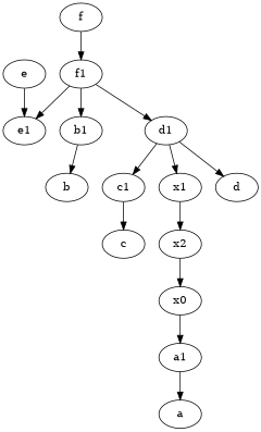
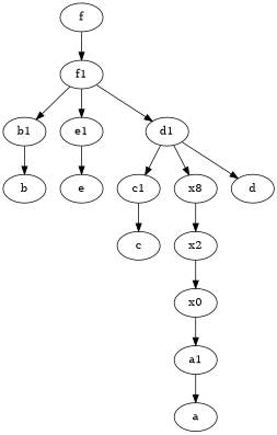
  digraph {
    b1
    b
    f1
    e1
    d1
    e
    c1
    c
    a1
    a
-   x1
+   x1 [label=x8]
    d
    x2
    x0
    f
    b1 -> b
    f1 -> b1
    f1 -> e1
    f1 -> d1
-   e -> e1
+   e1 -> e
    d1 -> c1
    d1 -> x1
    d1 -> d
    c1 -> c
    a1 -> a
    x1 -> x2
    x2 -> x0
    x0 -> a1
    f -> f1
  }
